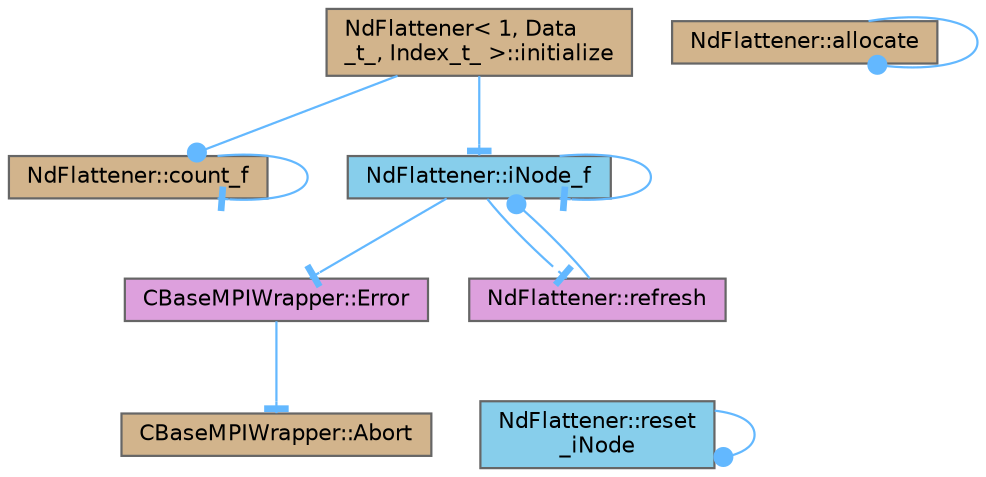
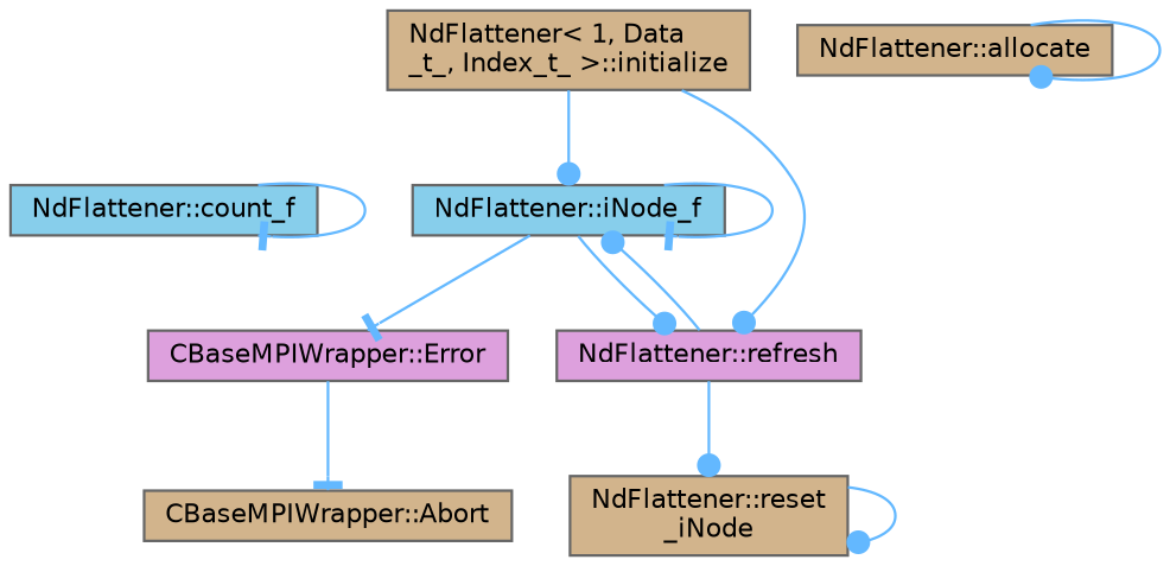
  digraph {
    rankdir=TB
    node [color=grey40 fillcolor=tan fontname=Helvetica fontsize=10 shape=box style=filled]
    edge [arrowhead=dot color=steelblue1 fontname=Helvetica fontsize=10 labelfontname=Helvetica labelfontsize=10 style=solid]
    n1 [color=gray40 fontcolor=black height=0.2 label="NdFlattener\< 1, Data\l_t_, Index_t_ \>::initialize" width=0.4]
-   n2 [height=0.2 label="NdFlattener::count_f" width=0.4]
+   n2 [fillcolor=skyblue height=0.2 label="NdFlattener::count_f" width=0.4]
    n3 [fillcolor=skyblue height=0.2 label="NdFlattener::iNode_f" width=0.4]
    n4 [height=0.2 label="NdFlattener::allocate" width=0.4]
    n5 [fillcolor=plum height=0.2 label="CBaseMPIWrapper::Error" width=0.4]
    n6 [fillcolor=plum height=0.2 label="NdFlattener::refresh" width=0.4]
    n7 [height=0.2 label="CBaseMPIWrapper::Abort" width=0.4]
-   n8 [fillcolor=skyblue height=0.2 label="NdFlattener::reset\l_iNode" width=0.4]
-   n1 -> n2
-   n1 -> n3 [arrowhead=tee]
+   n8 [height=0.2 label="NdFlattener::reset\l_iNode" width=0.4]
+   n1 -> n6
+   n1 -> n3
    n2 -> n2 [arrowhead=tee]
    n3 -> n3 [arrowhead=tee]
    n3 -> n5 [arrowhead=tee]
-   n3 -> n6 [arrowhead=tee]
+   n3 -> n6
    n4 -> n4
    n5 -> n7 [arrowhead=tee]
    n6 -> n3
+   n6 -> n8
    n8 -> n8
  }
